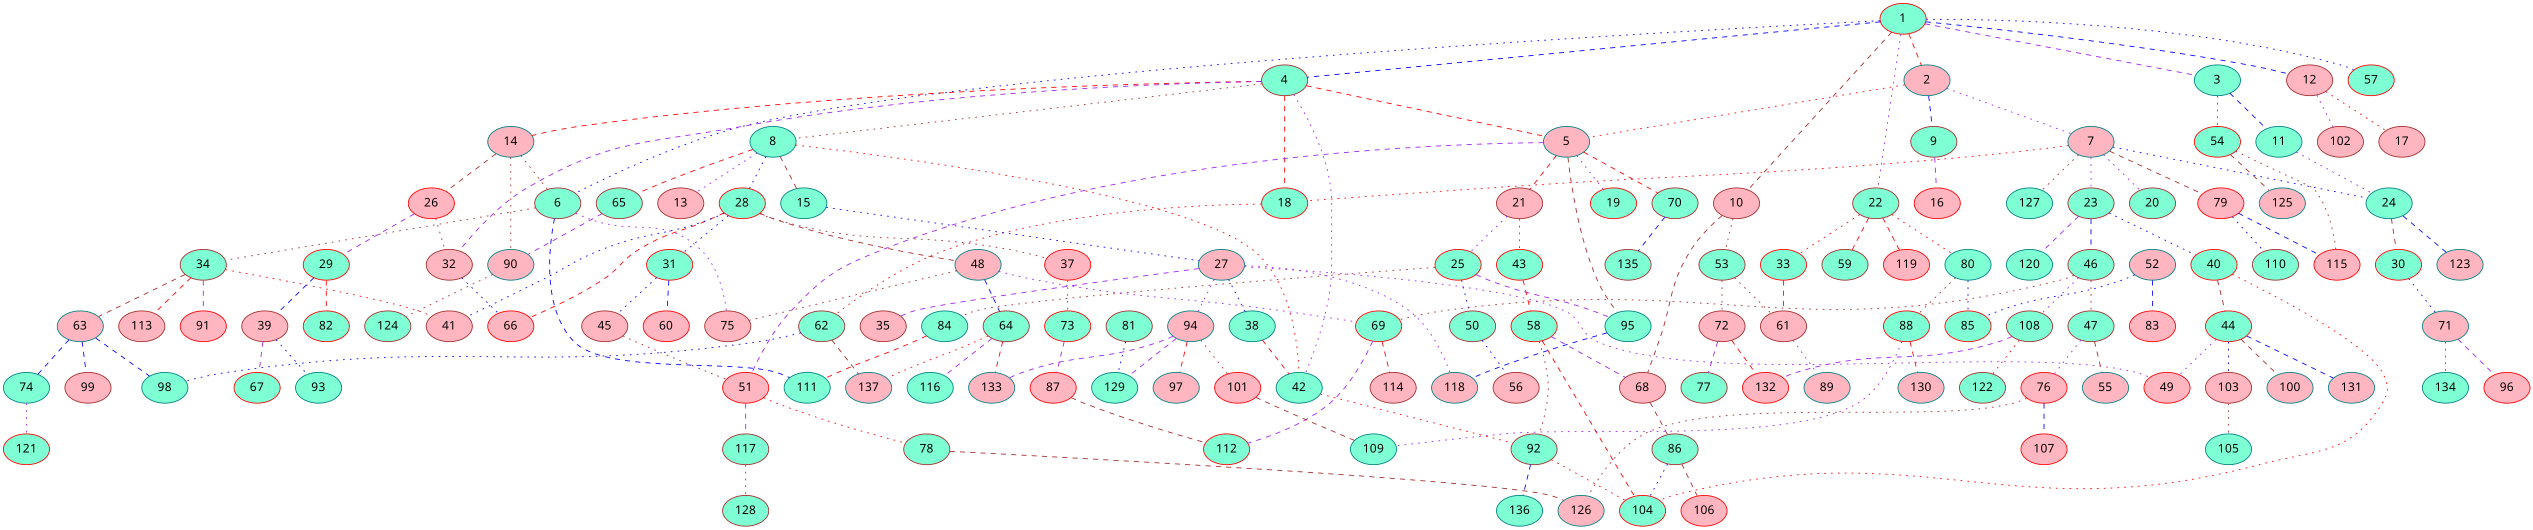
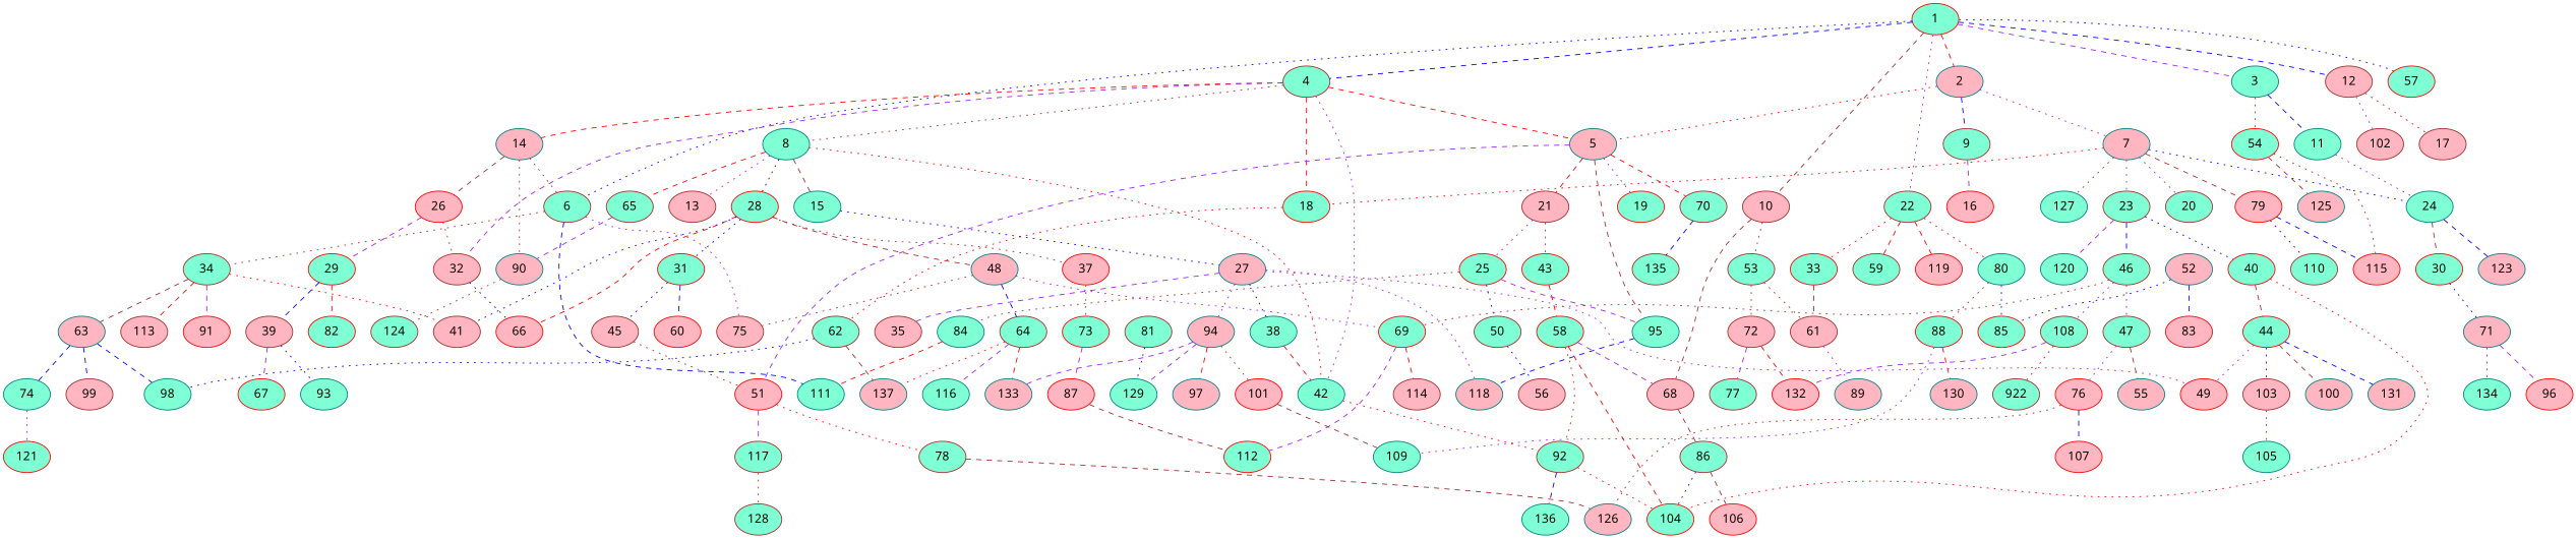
  graph {
    fontname="Noto Sans"
    node [color=brown fillcolor=aquamarine fontname="Noto Sans" style=filled]
    edge [color=brown fontname="Noto Sans" style=dotted]
    1 [color=red]
    2 [color=teal fillcolor=lightpink]
    3 [color=teal]
    4
    6
    10 [fillcolor=lightpink]
    12 [fillcolor=lightpink]
    22
    57 [color=red]
    5 [color=teal fillcolor=lightpink]
    7 [color=teal fillcolor=lightpink]
    9
    11 [color=teal]
    54 [color=red]
    8 [color=teal]
    14 [color=teal fillcolor=lightpink]
    18 [color=red]
    32 [fillcolor=lightpink]
    42 [color=teal]
    34
    75 [fillcolor=lightpink]
    111 [color=teal]
    53
    68 [fillcolor=lightpink]
    17 [fillcolor=lightpink]
    102 [fillcolor=lightpink]
    33 [color=red]
    59
    80 [color=teal]
    119 [color=red fillcolor=lightpink]
    19 [color=red]
    21 [fillcolor=lightpink]
    51 [color=red fillcolor=lightpink]
    70
    95 [color=teal]
    20
    23
    24 [color=teal]
    79 [color=red fillcolor=lightpink]
    127 [color=teal]
    16 [color=red fillcolor=lightpink]
    115 [color=red fillcolor=lightpink]
    125 [color=teal fillcolor=lightpink]
    13 [fillcolor=lightpink]
    15 [color=teal]
    28 [color=red]
    65
    26 [color=red fillcolor=lightpink]
    90 [color=teal fillcolor=lightpink]
    62
    66 [color=red fillcolor=lightpink]
    92
    25 [color=red]
    43 [color=red]
    78
    117
    135
    118 [color=teal fillcolor=lightpink]
    41 [fillcolor=lightpink]
    63 [color=teal fillcolor=lightpink]
    91 [color=red fillcolor=lightpink]
    113 [fillcolor=lightpink]
    40 [color=red]
    46
    120 [color=teal]
    30 [color=red]
    123 [color=teal fillcolor=lightpink]
    110
    27 [color=teal fillcolor=lightpink]
    31 [color=red]
    37 [color=red fillcolor=lightpink]
    48 [color=teal fillcolor=lightpink]
    61 [fillcolor=lightpink]
    72 [fillcolor=lightpink]
    86
    29 [color=red]
    129 [color=teal]
    81
    124
    35 [fillcolor=lightpink]
    38 [color=teal]
    49 [color=red fillcolor=lightpink]
    94 [color=teal fillcolor=lightpink]
    98 [color=teal]
    137 [color=teal fillcolor=lightpink]
    50
    84 [color=teal]
    58 [color=red]
    85 [color=red]
    88 [color=red]
    44 [color=red]
    104 [color=red]
    47
    69 [color=red]
    108
    71 [color=teal fillcolor=lightpink]
    56 [fillcolor=lightpink]
    39 [fillcolor=lightpink]
    82 [color=red]
    133 [color=teal fillcolor=lightpink]
    97 [color=teal fillcolor=lightpink]
    101 [color=red fillcolor=lightpink]
    45 [fillcolor=lightpink]
    60 [color=red fillcolor=lightpink]
    73 [color=red]
    64
    67 [color=red]
    93 [color=teal]
    96 [color=red fillcolor=lightpink]
    134 [color=teal]
    89 [color=teal fillcolor=lightpink]
    74 [color=teal]
    99 [fillcolor=lightpink]
    52 [color=teal fillcolor=lightpink]
    83 [color=red fillcolor=lightpink]
    87 [color=red fillcolor=lightpink]
    100 [color=teal fillcolor=lightpink]
    103 [fillcolor=lightpink]
    131 [color=teal fillcolor=lightpink]
    136 [color=teal]
    105 [color=teal]
    55 [color=teal fillcolor=lightpink]
    76 [color=red fillcolor=lightpink]
    112 [color=red]
    114 [fillcolor=lightpink]
    132 [color=red fillcolor=lightpink]
-   122
+   122 [label=922]
    107 [color=red fillcolor=lightpink]
    126 [color=teal fillcolor=lightpink]
    116 [color=teal]
    128
    77
    121 [color=red]
    106 [color=red fillcolor=lightpink]
    109 [color=teal]
    130 [color=teal fillcolor=lightpink]
    1 -- 2 [color=red style=dashed]
    1 -- 3 [color=purple style=dashed]
    1 -- 4 [color=blue style=dashed]
    1 -- 6 [color=blue]
    1 -- 10 [style=dashed]
    1 -- 12 [color=blue style=dashed]
    1 -- 22 [color=purple]
    1 -- 57 [color=blue]
    2 -- 5 [color=red]
    2 -- 7 [color=purple]
    2 -- 9 [color=blue style=dashed]
    3 -- 11 [color=blue style=dashed]
    3 -- 54
    4 -- 5 [color=red style=dashed]
    4 -- 8
    4 -- 14 [color=red style=dashed]
    4 -- 18 [color=red style=dashed]
    4 -- 32 [color=purple style=dashed]
    4 -- 42 [color=purple]
    6 -- 34
    6 -- 75 [color=purple]
    6 -- 111 [color=blue style=dashed]
    10 -- 53
    10 -- 68 [style=dashed]
    12 -- 17 [color=red]
    12 -- 102 [color=purple]
    22 -- 33 [color=red]
    22 -- 59 [color=red style=dashed]
    22 -- 80 [color=red]
    22 -- 119 [color=red style=dashed]
    5 -- 19 [color=purple]
    5 -- 21 [color=red style=dashed]
    5 -- 51 [color=purple style=dashed]
    5 -- 70 [color=red style=dashed]
    5 -- 95 [style=dashed]
    7 -- 18 [color=red]
    7 -- 20 [color=purple]
    7 -- 23 [color=purple]
    7 -- 24 [color=blue]
    7 -- 79 [style=dashed]
    7 -- 127
    9 -- 16 [color=purple style=dashed]
    11 -- 24 [color=purple]
    54 -- 115
    54 -- 125 [style=dashed]
    8 -- 42 [color=red]
    8 -- 13 [color=purple]
    8 -- 15 [style=dashed]
    8 -- 28 [color=blue]
    8 -- 65 [color=red style=dashed]
    14 -- 6
    14 -- 26 [style=dashed]
    14 -- 90
    18 -- 62 [color=red]
    32 -- 66 [color=blue]
    42 -- 92 [color=red]
    34 -- 41 [color=red]
    34 -- 63 [style=dashed]
    34 -- 91 [color=purple style=dashed]
    34 -- 113 [color=red style=dashed]
    53 -- 61
    53 -- 72
    68 -- 86 [style=dashed]
    33 -- 61 [color=red style=dashed]
    80 -- 85 [color=blue]
    80 -- 88
    21 -- 25 [color=purple]
    21 -- 43
    51 -- 78 [color=red]
    51 -- 117 [color=purple style=dashed]
    70 -- 135 [color=blue style=dashed]
    95 -- 118 [color=blue style=dashed]
    23 -- 40 [color=blue]
    23 -- 46 [color=blue style=dashed]
    23 -- 120 [color=purple style=dashed]
    24 -- 30 [style=dashed]
    24 -- 123 [color=blue style=dashed]
    79 -- 115 [color=blue style=dashed]
    79 -- 110 [color=blue]
    15 -- 27 [color=blue]
    28 -- 66 [color=red style=dashed]
    28 -- 41 [color=blue]
    28 -- 31 [color=blue]
    28 -- 37
    28 -- 48 [style=dashed]
    65 -- 90 [color=purple style=dashed]
    26 -- 32
    26 -- 29 [color=purple style=dashed]
    90 -- 124
    62 -- 98 [color=blue]
    62 -- 137 [style=dashed]
    92 -- 104 [color=red]
    92 -- 136 [color=blue style=dashed]
    25 -- 95 [color=purple style=dashed]
    25 -- 50 [color=blue]
    25 -- 84
    43 -- 58 [color=red style=dashed]
    78 -- 126 [style=dashed]
    117 -- 128
    63 -- 98 [color=blue style=dashed]
    63 -- 74 [color=blue style=dashed]
    63 -- 99 [color=blue style=dashed]
    40 -- 44 [style=dashed]
    40 -- 104 [color=red]
    46 -- 47
    46 -- 69
    46 -- 108 [color=purple]
    30 -- 71 [color=blue]
    27 -- 118 [color=purple]
    27 -- 35 [color=purple style=dashed]
    27 -- 38 [color=blue]
    27 -- 49 [color=purple]
    27 -- 94 [color=purple]
    31 -- 45 [color=blue]
    31 -- 60 [color=blue style=dashed]
    37 -- 73
    48 -- 75
    48 -- 69 [color=purple]
    48 -- 64 [color=blue style=dashed]
    61 -- 89 [color=purple]
    72 -- 132 [color=red style=dashed]
    72 -- 77 [color=purple style=dashed]
    86 -- 104 [color=blue]
    86 -- 106 [style=dashed]
    29 -- 39 [color=blue style=dashed]
    29 -- 82 [color=red style=dashed]
    81 -- 129 [color=blue]
    38 -- 42 [color=red style=dashed]
    94 -- 129 [color=purple style=dashed]
    94 -- 133 [color=purple style=dashed]
    94 -- 97 [color=red style=dashed]
    94 -- 101
    50 -- 56 [color=blue]
    84 -- 111 [color=red style=dashed]
    58 -- 68 [color=purple style=dashed]
    58 -- 92
    58 -- 104 [color=red style=dashed]
    88 -- 109 [color=purple]
    88 -- 130 [color=red style=dashed]
    44 -- 49 [color=purple]
    44 -- 100 [style=dashed]
    44 -- 103 [color=blue]
    44 -- 131 [color=blue style=dashed]
    47 -- 55 [style=dashed]
    47 -- 76 [color=purple]
    69 -- 112 [color=purple style=dashed]
    69 -- 114 [color=red style=dashed]
    108 -- 132 [color=purple style=dashed]
    108 -- 122 [color=red]
    71 -- 96 [color=purple style=dashed]
    71 -- 134
    39 -- 67 [color=purple style=dashed]
    39 -- 93 [color=blue]
    101 -- 109 [style=dashed]
    45 -- 51
    73 -- 87 [color=purple style=dashed]
    64 -- 137 [color=red]
    64 -- 133 [color=red style=dashed]
    64 -- 116 [color=purple style=dashed]
    74 -- 121 [color=purple]
    52 -- 85 [color=blue]
    52 -- 83 [color=blue style=dashed]
    87 -- 112 [style=dashed]
    103 -- 105
    76 -- 107 [color=blue style=dashed]
    76 -- 126
  }
